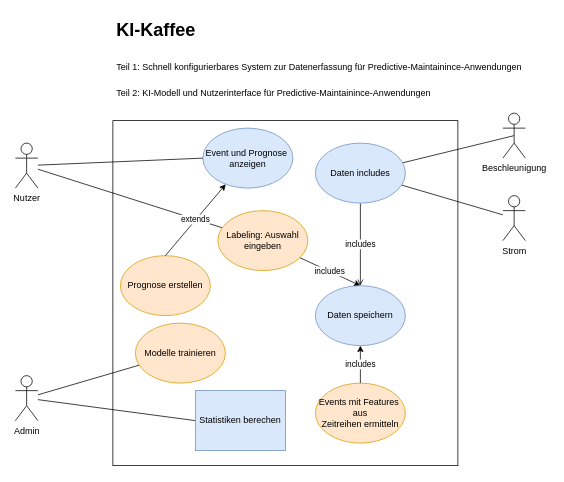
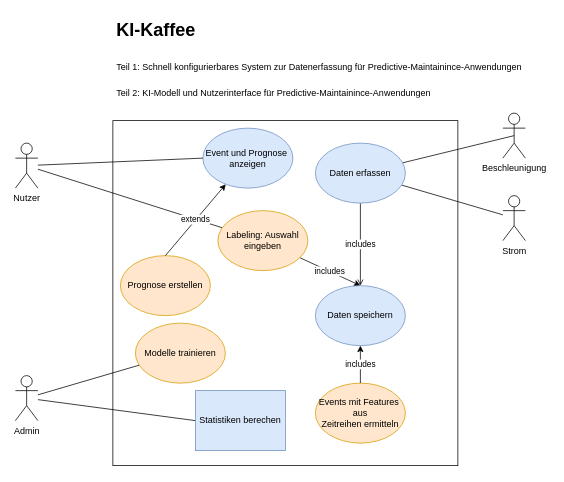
  <mxCell id="0" />
  <mxCell id="1" parent="0" />
  <mxCell id="2" value="Nutzer" style="shape=umlActor;verticalLabelPosition=bottom;verticalAlign=top;html=1;outlineConnect=0;" parent="1" vertex="1"><mxGeometry x="20" y="190" width="30" height="60" as="geometry" /></mxCell>
  <mxCell id="3" value="" style="whiteSpace=wrap;html=1;aspect=fixed;" parent="1" vertex="1"><mxGeometry x="150" y="160" width="460" height="460" as="geometry" /></mxCell>
  <mxCell id="4" style="edgeStyle=none;rounded=0;orthogonalLoop=1;jettySize=auto;html=1;endArrow=none;endFill=0;" parent="1" source="6" target="2" edge="1"><mxGeometry relative="1" as="geometry" /></mxCell>
  <mxCell id="5" value="includes" style="edgeStyle=none;rounded=0;orthogonalLoop=1;jettySize=auto;html=1;entryX=0.5;entryY=0;entryDx=0;entryDy=0;endArrow=classic;endFill=1;" parent="1" source="6" target="14" edge="1"><mxGeometry relative="1" as="geometry" /></mxCell>
  <mxCell id="6" value="Labeling: Auswahl eingeben" style="ellipse;whiteSpace=wrap;html=1;fillColor=#ffe6cc;strokeColor=#d79b00;" parent="1" vertex="1"><mxGeometry x="290" y="280" width="120" height="80" as="geometry" /></mxCell>
  <mxCell id="7" style="rounded=0;orthogonalLoop=1;jettySize=auto;html=1;entryX=0.5;entryY=0.5;entryDx=0;entryDy=0;entryPerimeter=0;endArrow=none;endFill=0;" parent="1" source="10" target="11" edge="1"><mxGeometry relative="1" as="geometry" /></mxCell>
  <mxCell id="8" style="edgeStyle=none;rounded=0;orthogonalLoop=1;jettySize=auto;html=1;endArrow=none;endFill=0;" parent="1" source="10" target="15" edge="1"><mxGeometry relative="1" as="geometry" /></mxCell>
  <mxCell id="9" value="includes" style="edgeStyle=none;rounded=0;orthogonalLoop=1;jettySize=auto;html=1;entryX=0.5;entryY=0;entryDx=0;entryDy=0;endArrow=open;endFill=1;" parent="1" source="10" target="14" edge="1"><mxGeometry relative="1" as="geometry" /></mxCell>
- <mxCell id="10" value="Daten includes" style="ellipse;whiteSpace=wrap;html=1;fillColor=#dae8fc;strokeColor=#6c8ebf;" parent="1" vertex="1"><mxGeometry x="420" y="190" width="120" height="80" as="geometry" /></mxCell>
+ <mxCell id="10" value="Daten erfassen" style="ellipse;whiteSpace=wrap;html=1;fillColor=#dae8fc;strokeColor=#6c8ebf;" parent="1" vertex="1"><mxGeometry x="420" y="190" width="120" height="80" as="geometry" /></mxCell>
  <mxCell id="11" value="Beschleunigung" style="shape=umlActor;verticalLabelPosition=bottom;verticalAlign=top;html=1;outlineConnect=0;" parent="1" vertex="1"><mxGeometry x="670" y="150" width="30" height="60" as="geometry" /></mxCell>
  <mxCell id="12" value="Events mit Features&amp;nbsp; aus &lt;br&gt;Zeitreihen ermitteln" style="ellipse;whiteSpace=wrap;html=1;fillColor=#ffe6cc;strokeColor=#d79b00;" parent="1" vertex="1"><mxGeometry x="420" y="510" width="120" height="80" as="geometry" /></mxCell>
  <mxCell id="13" value="includes" style="edgeStyle=none;rounded=0;orthogonalLoop=1;jettySize=auto;html=1;endArrow=none;endFill=0;startArrow=classic;startFill=1;" parent="1" source="14" target="12" edge="1"><mxGeometry relative="1" as="geometry" /></mxCell>
  <mxCell id="14" value="Daten speichern" style="ellipse;whiteSpace=wrap;html=1;fillColor=#dae8fc;strokeColor=#6c8ebf;" parent="1" vertex="1"><mxGeometry x="420" y="380" width="120" height="80" as="geometry" /></mxCell>
  <mxCell id="15" value="Strom" style="shape=umlActor;verticalLabelPosition=bottom;verticalAlign=top;html=1;outlineConnect=0;" parent="1" vertex="1"><mxGeometry x="670" y="260" width="30" height="60" as="geometry" /></mxCell>
  <mxCell id="16" value="Modelle trainieren" style="ellipse;whiteSpace=wrap;html=1;fillColor=#ffe6cc;strokeColor=#d79b00;" parent="1" vertex="1"><mxGeometry x="180" y="430" width="120" height="80" as="geometry" /></mxCell>
  <mxCell id="17" style="edgeStyle=none;rounded=0;orthogonalLoop=1;jettySize=auto;html=1;startArrow=none;startFill=0;endArrow=none;endFill=0;" parent="1" source="19" target="16" edge="1"><mxGeometry relative="1" as="geometry" /></mxCell>
  <mxCell id="18" style="edgeStyle=none;rounded=0;orthogonalLoop=1;jettySize=auto;html=1;entryX=0;entryY=0.5;entryDx=0;entryDy=0;startArrow=none;startFill=0;endArrow=none;endFill=0;" parent="1" source="19" target="24" edge="1"><mxGeometry relative="1" as="geometry" /></mxCell>
  <mxCell id="19" value="Admin" style="shape=umlActor;verticalLabelPosition=bottom;verticalAlign=top;html=1;outlineConnect=0;" parent="1" vertex="1"><mxGeometry x="20" y="500" width="30" height="60" as="geometry" /></mxCell>
  <mxCell id="20" value="Prognose erstellen" style="ellipse;whiteSpace=wrap;html=1;fillColor=#ffe6cc;strokeColor=#d79b00;" parent="1" vertex="1"><mxGeometry x="160" y="340" width="120" height="80" as="geometry" /></mxCell>
  <mxCell id="21" value="extends" style="edgeStyle=none;rounded=0;orthogonalLoop=1;jettySize=auto;html=1;entryX=0.5;entryY=0;entryDx=0;entryDy=0;startArrow=classic;startFill=1;endArrow=none;endFill=0;" parent="1" source="22" target="20" edge="1"><mxGeometry relative="1" as="geometry" /></mxCell>
  <mxCell id="22" value="Event und Prognose&amp;nbsp;&lt;br&gt;anzeigen" style="ellipse;whiteSpace=wrap;html=1;fillColor=#dae8fc;strokeColor=#6c8ebf;" parent="1" vertex="1"><mxGeometry x="270" y="170" width="120" height="80" as="geometry" /></mxCell>
  <mxCell id="23" style="edgeStyle=none;rounded=0;orthogonalLoop=1;jettySize=auto;html=1;entryX=0;entryY=0.5;entryDx=0;entryDy=0;startArrow=none;startFill=0;endArrow=none;endFill=0;" parent="1" source="2" target="22" edge="1"><mxGeometry relative="1" as="geometry" /></mxCell>
  <mxCell id="24" value="Statistiken berechen" style="whiteSpace=wrap;html=1;fillColor=#dae8fc;strokeColor=#6c8ebf;rounded=0;" parent="1" vertex="1"><mxGeometry x="260" y="520" width="120" height="80" as="geometry" /></mxCell>
  <mxCell id="25" value="&lt;h1&gt;&lt;span style=&quot;background-color: initial;&quot;&gt;KI-Kaffee&lt;/span&gt;&lt;/h1&gt;&lt;h1&gt;&lt;span style=&quot;font-size: 12px; font-weight: 400;&quot;&gt;Teil 1: Schnell konfigurierbares System zur Datenerfassung für Predictive-Maintainince-Anwendungen&lt;/span&gt;&lt;/h1&gt;&lt;div&gt;&lt;span style=&quot;font-size: 12px; font-weight: 400;&quot;&gt;Teil 2: KI-Modell und Nutzerinterface für&amp;nbsp;&lt;/span&gt;&lt;span style=&quot;background-color: initial;&quot;&gt;Predictive-Maintainince-Anwendungen&lt;/span&gt;&lt;/div&gt;" style="text;html=1;strokeColor=none;fillColor=none;spacing=5;spacingTop=-20;whiteSpace=wrap;overflow=hidden;rounded=0;" parent="1" vertex="1"><mxGeometry x="150" y="20" width="580" height="120" as="geometry" /></mxCell>
